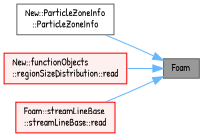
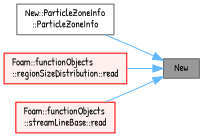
  digraph {
    fontname="Patrick Hand"
    rankdir=RL
    node [color=red fillcolor="#FFF0F0" fontname="Patrick Hand" fontsize=10 shape=box style=filled]
    edge [color=steelblue1 dir=back fontname="Patrick Hand" fontsize=10 labelfontname=Helvetica labelfontsize=10 style=solid]
-   n1 [color=gray40 fillcolor=grey60 fontcolor=black height=0.2 label=Foam width=0.4]
+   n1 [color=gray40 fillcolor=grey60 fontcolor=black height=0.2 label=New width=0.4]
    n2 [color=grey40 fillcolor=white height=0.2 label="New::ParticleZoneInfo\l::ParticleZoneInfo" width=0.4]
-   n3 [height=0.2 label="New::functionObjects\l::regionSizeDistribution::read" width=0.4]
-   n4 [height=0.2 label="Foam::streamLineBase\l::streamLineBase::read" width=0.4]
+   n3 [height=0.2 label="Foam::functionObjects\l::regionSizeDistribution::read" width=0.4]
+   n4 [height=0.2 label="Foam::functionObjects\l::streamLineBase::read" width=0.4]
    n1 -> n2
    n1 -> n3
    n1 -> n4
  }
